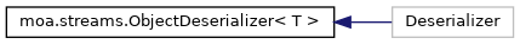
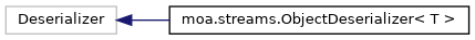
  digraph {
    rankdir=LR
    node [fillcolor=white fontname=Helvetica fontsize=10 shape=record style=filled]
    n1 [color=grey75 height=0.2 label=Deserializer width=0.4]
    n2 [color=black height=0.2 label="moa.streams.ObjectDeserializer\< T \>" width=0.4]
-   n2 -> n1 [color=midnightblue dir=back fontname=Helvetica fontsize=10 labelfontname=Helvetica labelfontsize=10 style=solid]
+   n1 -> n2 [color=midnightblue dir=back fontname=Helvetica fontsize=10 labelfontname=Helvetica labelfontsize=10 style=solid]
  }
